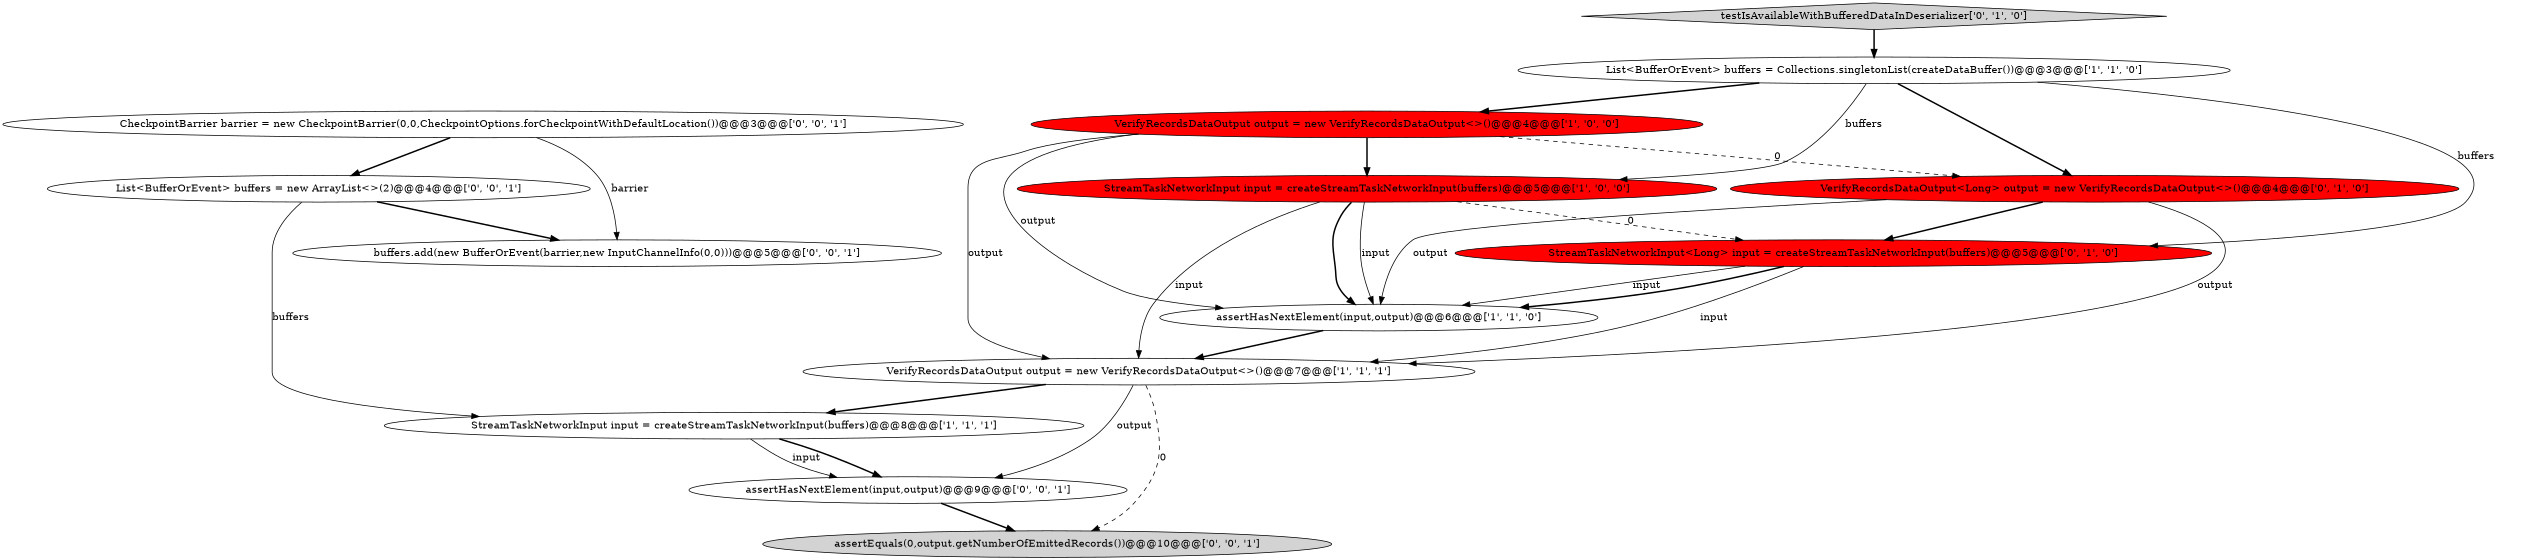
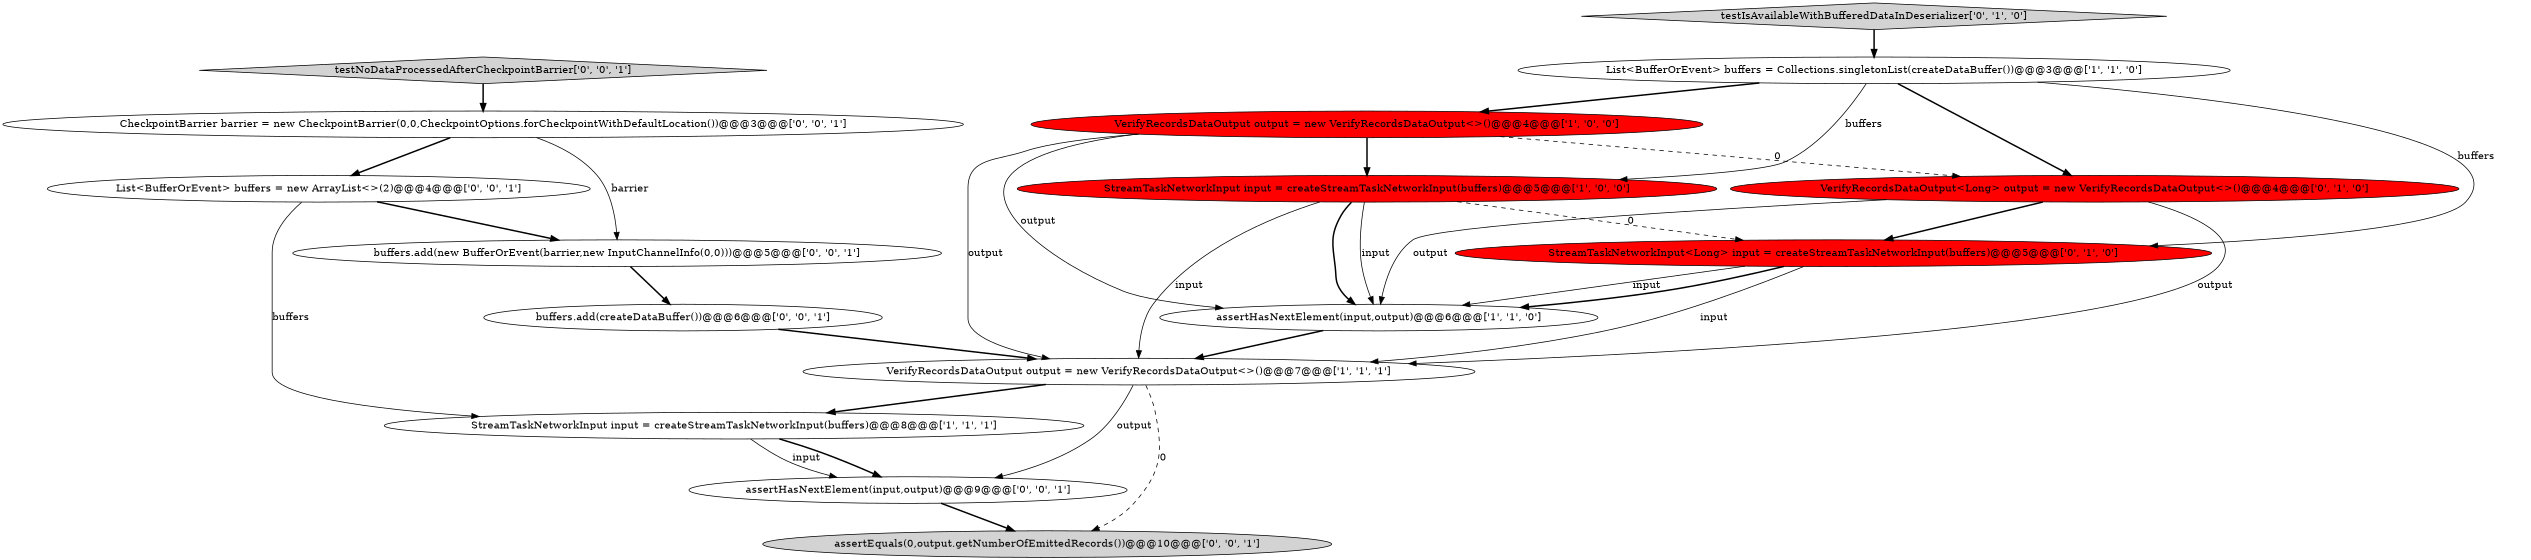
  digraph {
    node [fillcolor=white shape=ellipse style=filled]
    edge [style=bold]
    n1 [label="List<BufferOrEvent> buffers = new ArrayList<>(2)@@@4@@@['0', '0', '1']"]
    n2 [label="StreamTaskNetworkInput input = createStreamTaskNetworkInput(buffers)@@@8@@@['1', '1', '1']"]
    n3 [label="buffers.add(new BufferOrEvent(barrier,new InputChannelInfo(0,0)))@@@5@@@['0', '0', '1']"]
    n4 [label="assertHasNextElement(input,output)@@@9@@@['0', '0', '1']"]
+   n5 [label="buffers.add(createDataBuffer())@@@6@@@['0', '0', '1']"]
    n6 [fillcolor=lightgray label="assertEquals(0,output.getNumberOfEmittedRecords())@@@10@@@['0', '0', '1']"]
+   n7 [fillcolor=lightgray label="testNoDataProcessedAfterCheckpointBarrier['0', '0', '1']" shape=diamond]
    n8 [label="CheckpointBarrier barrier = new CheckpointBarrier(0,0,CheckpointOptions.forCheckpointWithDefaultLocation())@@@3@@@['0', '0', '1']"]
    n9 [label="assertHasNextElement(input,output)@@@6@@@['1', '1', '0']"]
    n10 [label="VerifyRecordsDataOutput output = new VerifyRecordsDataOutput<>()@@@7@@@['1', '1', '1']"]
    n11 [fillcolor=lightgray label="testIsAvailableWithBufferedDataInDeserializer['0', '1', '0']" shape=diamond]
    n12 [label="List<BufferOrEvent> buffers = Collections.singletonList(createDataBuffer())@@@3@@@['1', '1', '0']"]
    n13 [fillcolor=red label="StreamTaskNetworkInput<Long> input = createStreamTaskNetworkInput(buffers)@@@5@@@['0', '1', '0']"]
    n14 [fillcolor=red label="VerifyRecordsDataOutput output = new VerifyRecordsDataOutput<>()@@@4@@@['1', '0', '0']"]
    n15 [fillcolor=red label="StreamTaskNetworkInput input = createStreamTaskNetworkInput(buffers)@@@5@@@['1', '0', '0']"]
    n16 [fillcolor=red label="VerifyRecordsDataOutput<Long> output = new VerifyRecordsDataOutput<>()@@@4@@@['0', '1', '0']"]
    n1 -> n2 [label=buffers style=solid]
    n1 -> n3
    n2 -> n4 [label=input style=solid]
    n2 -> n4
+   n3 -> n5
    n4 -> n6
+   n5 -> n10
+   n7 -> n8
    n8 -> n1
    n8 -> n3 [label=barrier style=solid]
    n9 -> n10
    n10 -> n2
    n10 -> n4 [label=output style=solid]
    n10 -> n6 [label=0 style=dashed]
    n11 -> n12
    n12 -> n13 [label=buffers style=solid]
    n12 -> n14
    n12 -> n15 [label=buffers style=solid]
    n12 -> n16
    n13 -> n9 [label=input style=solid]
    n13 -> n9
    n13 -> n10 [label=input style=solid]
    n14 -> n9 [label=output style=solid]
    n14 -> n10 [label=output style=solid]
    n14 -> n15
    n14 -> n16 [label=0 style=dashed]
    n15 -> n9
    n15 -> n9 [label=input style=solid]
    n15 -> n10 [label=input style=solid]
    n15 -> n13 [label=0 style=dashed]
    n16 -> n9 [label=output style=solid]
    n16 -> n10 [label=output style=solid]
    n16 -> n13
  }
